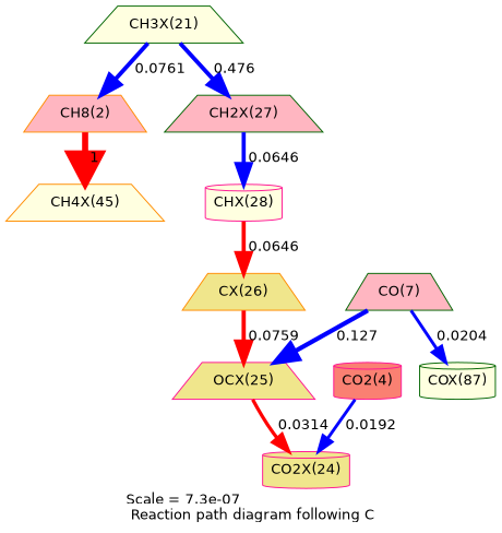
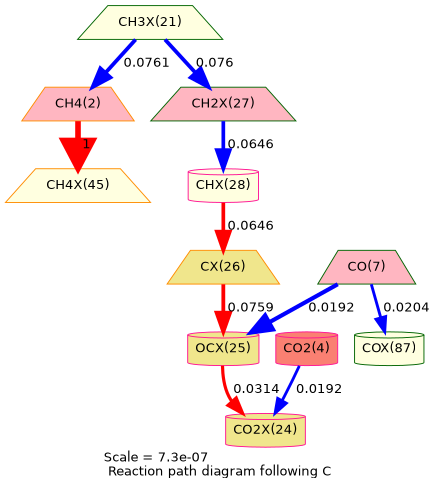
  digraph {
    fontname=Helvetica
    label="Scale = 7.3e-07\l Reaction path diagram following C"
    node [color=darkgreen fillcolor=lightyellow fontname=Helvetica shape=trapezium style=filled]
    edge [arrowsize=2.03 color=blue fontname=Helvetica penwidth=4.05]
-   n1 [color=darkorange fillcolor=lightpink label="CH8(2)"]
+   n1 [color=darkorange fillcolor=lightpink label="CH4(2)"]
    n2 [color=darkorange label="CH4X(45)"]
    n3 [label="CH3X(21)"]
    n4 [fillcolor=lightpink label="CH2X(27)"]
    n5 [color=deeppink label="CHX(28)" shape=cylinder]
    n6 [color=darkorange fillcolor=khaki label="CX(26)"]
-   n7 [color=deeppink fillcolor=khaki label="OCX(25)"]
+   n7 [color=deeppink fillcolor=khaki label="OCX(25)" shape=cylinder]
    n8 [color=deeppink fillcolor=khaki label="CO2X(24)" shape=cylinder]
    n9 [fillcolor=lightpink label="CO(7)"]
    n10 [label="COX(87)" shape=cylinder]
    n11 [color=deeppink fillcolor=salmon label="CO2(4)" shape=cylinder]
    n1 -> n2 [arrowsize=3 color=red label=" 1" penwidth=6]
    n3 -> n1 [label=" 0.0761" penwidth=4.06]
-   n3 -> n4 [label=" 0.476"]
+   n3 -> n4 [label=" 0.076"]
    n4 -> n5 [arrowsize=1.97 label=" 0.0646" penwidth=3.93]
    n5 -> n6 [arrowsize=1.97 color=red label=" 0.0646" penwidth=3.93]
    n6 -> n7 [color=red label=" 0.0759"]
    n7 -> n8 [arrowsize=1.69 color=red label=" 0.0314" penwidth=3.39]
-   n9 -> n7 [arrowsize=2.22 label=" 0.127" penwidth=4.44]
+   n9 -> n7 [arrowsize=2.22 label=" 0.0192" penwidth=4.44]
    n9 -> n10 [arrowsize=1.53 label=" 0.0204" penwidth=3.06]
    n11 -> n8 [arrowsize=1.51 label=" 0.0192" penwidth=3.02]
  }
